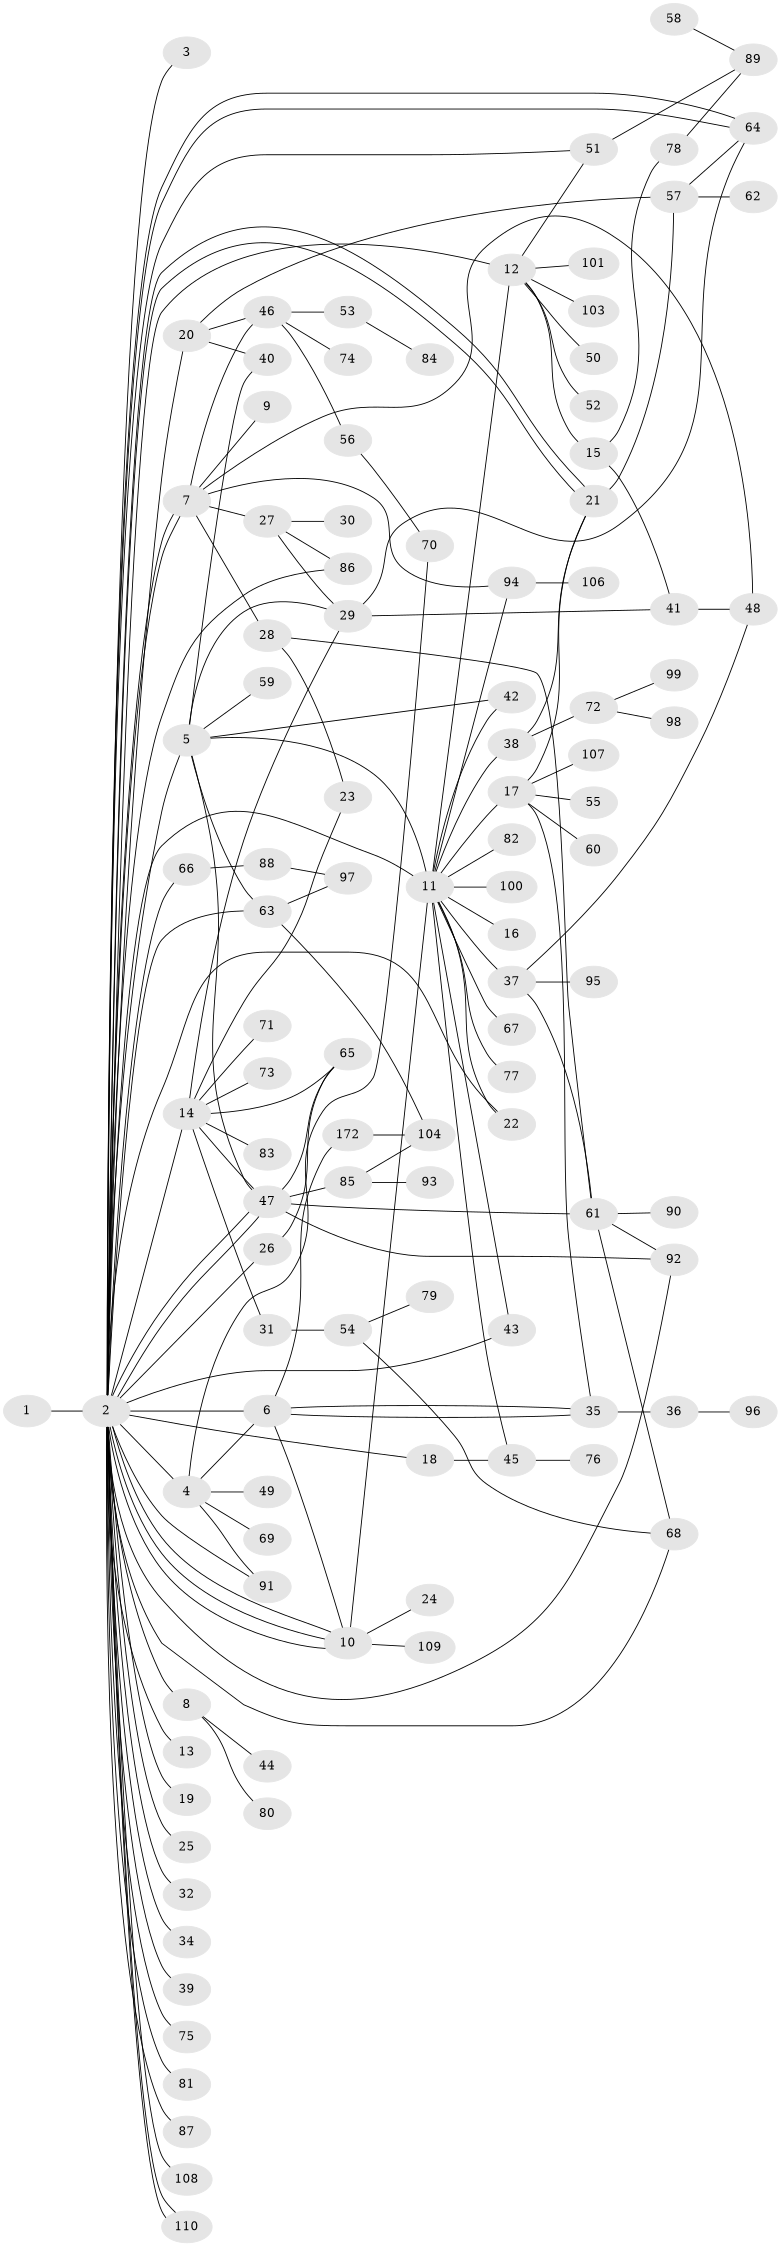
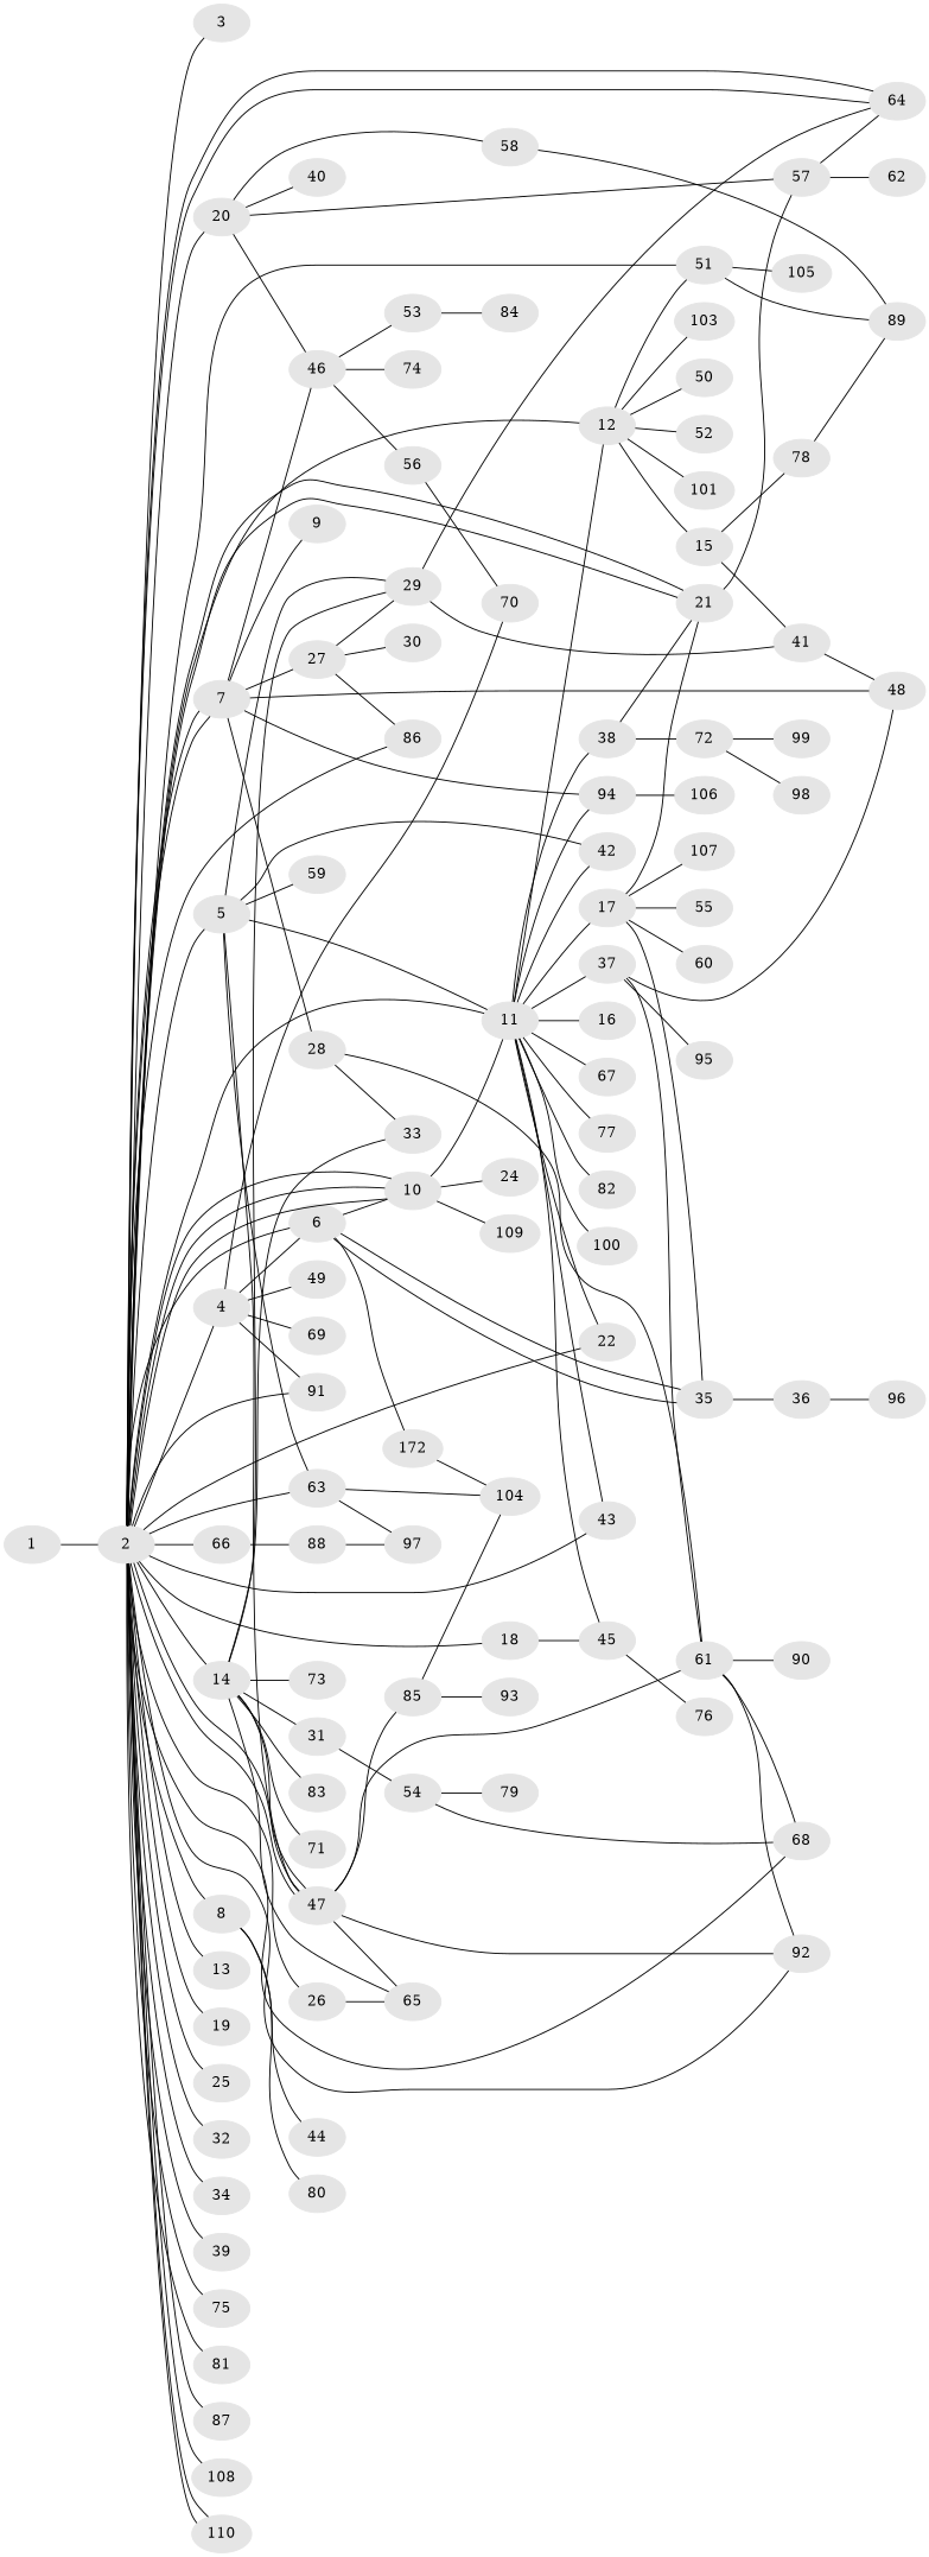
  graph {
    rankdir=LR
    node [color=gray90 style=filled]
    1
    2
    3
    4
    5
    6
    7
    8
    10
    11
    12
    13
    14
    18
    19
    20
    21
    22
    25
    26
    32
    34
    39
    43
    47
    51
    63
    64
    66
    68
    75
    81
    86
    87
    91
    92
    108
    110
    49
    69
    70
    29
    40
    42
    59
    35
    n47 [label=172]
    9
    27
    28
    46
    48
    94
    44
    80
    24
    109
    16
    17
    37
    38
    45
    67
    77
    82
    100
    15
    50
    52
    101
    103
    31
-   33 [label=23]
+   33
    65
    71
    73
    83
    57
    58
    61
    85
    89
+   105
    97
    104
    88
    41
    36
    30
    53
    56
    74
    106
    55
    60
    107
    95
    72
    76
    78
    54
    62
    90
    79
    96
    98
    99
    84
    93
    1 -- 2
    2 -- 3
    2 -- 4
    2 -- 5
    2 -- 6
    2 -- 7
    2 -- 7
    2 -- 8
    2 -- 10
    2 -- 10
    2 -- 10
    2 -- 11
    2 -- 12
    2 -- 13
    2 -- 14
    2 -- 18
    2 -- 19
    2 -- 20
    2 -- 21
    2 -- 21
    2 -- 22
    2 -- 25
    2 -- 26
    2 -- 32
    2 -- 34
    2 -- 39
    2 -- 43
    2 -- 47
    2 -- 47
    2 -- 51
    2 -- 63
    2 -- 64
    2 -- 64
    2 -- 66
    2 -- 68
    2 -- 75
    2 -- 81
    2 -- 86
    2 -- 87
    2 -- 91
    2 -- 92
    2 -- 108
    2 -- 110
    2 -- 110
    4 -- 6
    4 -- 91
    4 -- 49
    4 -- 69
    4 -- 70
    5 -- 11
    5 -- 47
    5 -- 63
    5 -- 29
-   5 -- 40
    5 -- 42
    5 -- 59
    6 -- 10
    6 -- 35
    6 -- 35
    6 -- n47
    7 -- 9
    7 -- 27
    7 -- 28
    7 -- 46
    7 -- 48
    7 -- 94
    8 -- 44
    8 -- 80
    10 -- 11
    10 -- 24
    10 -- 109
    11 -- 12
    11 -- 22
    11 -- 43
    11 -- 42
    11 -- 94
    11 -- 16
    11 -- 17
    11 -- 37
    11 -- 38
    11 -- 45
    11 -- 67
    11 -- 77
    11 -- 82
    11 -- 100
    12 -- 51
    12 -- 15
    12 -- 50
    12 -- 52
    12 -- 101
    12 -- 103
    14 -- 47
    14 -- 29
    14 -- 31
    14 -- 33
    14 -- 65
    14 -- 71
    14 -- 73
    14 -- 83
    18 -- 45
    20 -- 40
    20 -- 46
    20 -- 57
+   20 -- 58
    21 -- 57
    26 -- 65
    47 -- 92
    47 -- 65
    47 -- 61
    47 -- 85
    51 -- 89
+   51 -- 105
    63 -- 97
    63 -- 104
    66 -- 88
    29 -- 64
    29 -- 41
    35 -- 36
    n47 -- 104
    27 -- 86
    27 -- 29
    27 -- 30
    28 -- 33
    28 -- 61
    46 -- 53
    46 -- 56
    46 -- 74
    94 -- 106
    17 -- 21
    17 -- 35
    17 -- 55
    17 -- 60
    17 -- 107
    37 -- 48
    37 -- 61
    37 -- 95
    38 -- 21
    38 -- 72
    45 -- 76
    15 -- 41
    15 -- 78
    31 -- 54
    57 -- 64
    57 -- 62
    58 -- 89
    61 -- 68
    61 -- 92
    61 -- 90
    85 -- 104
    85 -- 93
    88 -- 97
    41 -- 48
    36 -- 96
    53 -- 84
    56 -- 70
    72 -- 98
    72 -- 99
    78 -- 89
    54 -- 68
    54 -- 79
  }
